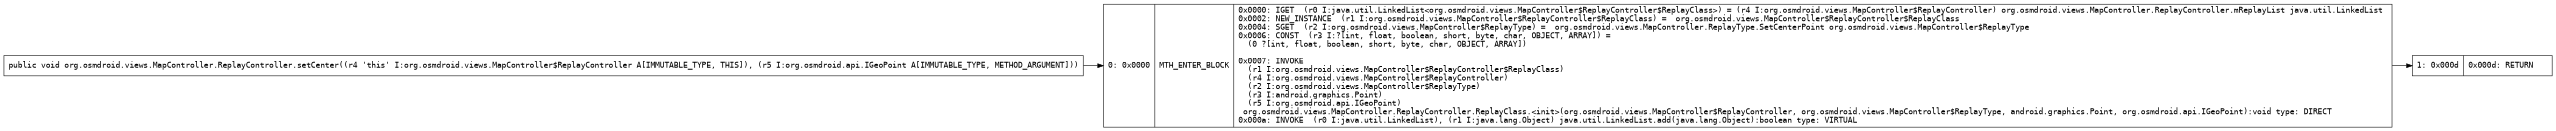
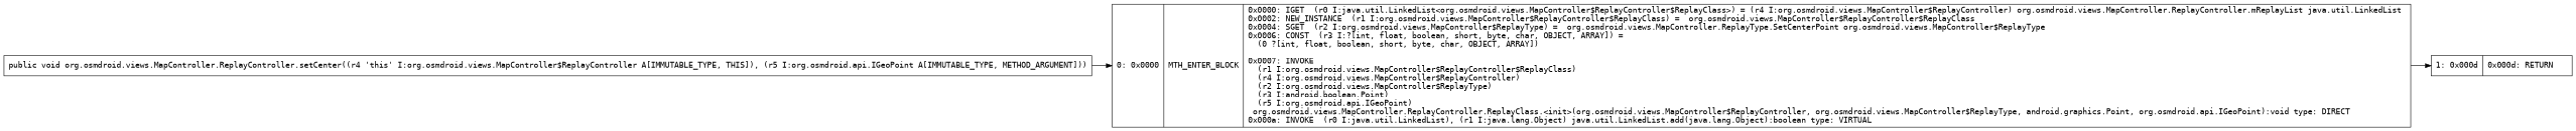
  digraph {
    rankdir=LR
    fontname="DejaVu Sans Mono"
    node [shape=record fontname="DejaVu Sans Mono"]
    edge [fontname="DejaVu Sans Mono"]
-   n1 [label="{0\:\ 0x0000|MTH_ENTER_BLOCK\l|0x0000: IGET  (r0 I:java.util.LinkedList\<org.osmdroid.views.MapController$ReplayController$ReplayClass\>) = (r4 I:org.osmdroid.views.MapController$ReplayController) org.osmdroid.views.MapController.ReplayController.mReplayList java.util.LinkedList \l0x0002: NEW_INSTANCE  (r1 I:org.osmdroid.views.MapController$ReplayController$ReplayClass) =  org.osmdroid.views.MapController$ReplayController$ReplayClass \l0x0004: SGET  (r2 I:org.osmdroid.views.MapController$ReplayType) =  org.osmdroid.views.MapController.ReplayType.SetCenterPoint org.osmdroid.views.MapController$ReplayType \l0x0006: CONST  (r3 I:?[int, float, boolean, short, byte, char, OBJECT, ARRAY]) = \l  (0 ?[int, float, boolean, short, byte, char, OBJECT, ARRAY])\l \l0x0007: INVOKE  \l  (r1 I:org.osmdroid.views.MapController$ReplayController$ReplayClass)\l  (r4 I:org.osmdroid.views.MapController$ReplayController)\l  (r2 I:org.osmdroid.views.MapController$ReplayType)\l  (r3 I:android.graphics.Point)\l  (r5 I:org.osmdroid.api.IGeoPoint)\l org.osmdroid.views.MapController.ReplayController.ReplayClass.\<init\>(org.osmdroid.views.MapController$ReplayController, org.osmdroid.views.MapController$ReplayType, android.graphics.Point, org.osmdroid.api.IGeoPoint):void type: DIRECT \l0x000a: INVOKE  (r0 I:java.util.LinkedList), (r1 I:java.lang.Object) java.util.LinkedList.add(java.lang.Object):boolean type: VIRTUAL \l}"]
+   n1 [label="{0\:\ 0x0000|MTH_ENTER_BLOCK\l|0x0000: IGET  (r0 I:java.util.LinkedList\<org.osmdroid.views.MapController$ReplayController$ReplayClass\>) = (r4 I:org.osmdroid.views.MapController$ReplayController) org.osmdroid.views.MapController.ReplayController.mReplayList java.util.LinkedList \l0x0002: NEW_INSTANCE  (r1 I:org.osmdroid.views.MapController$ReplayController$ReplayClass) =  org.osmdroid.views.MapController$ReplayController$ReplayClass \l0x0004: SGET  (r2 I:org.osmdroid.views.MapController$ReplayType) =  org.osmdroid.views.MapController.ReplayType.SetCenterPoint org.osmdroid.views.MapController$ReplayType \l0x0006: CONST  (r3 I:?[int, float, boolean, short, byte, char, OBJECT, ARRAY]) = \l  (0 ?[int, float, boolean, short, byte, char, OBJECT, ARRAY])\l \l0x0007: INVOKE  \l  (r1 I:org.osmdroid.views.MapController$ReplayController$ReplayClass)\l  (r4 I:org.osmdroid.views.MapController$ReplayController)\l  (r2 I:org.osmdroid.views.MapController$ReplayType)\l  (r3 I:android.boolean.Point)\l  (r5 I:org.osmdroid.api.IGeoPoint)\l org.osmdroid.views.MapController.ReplayController.ReplayClass.\<init\>(org.osmdroid.views.MapController$ReplayController, org.osmdroid.views.MapController$ReplayType, android.graphics.Point, org.osmdroid.api.IGeoPoint):void type: DIRECT \l0x000a: INVOKE  (r0 I:java.util.LinkedList), (r1 I:java.lang.Object) java.util.LinkedList.add(java.lang.Object):boolean type: VIRTUAL \l}"]
    n2 [label="{1\:\ 0x000d|0x000d: RETURN   \l}"]
    n3 [label="{public void org.osmdroid.views.MapController.ReplayController.setCenter((r4 'this' I:org.osmdroid.views.MapController$ReplayController A[IMMUTABLE_TYPE, THIS]), (r5 I:org.osmdroid.api.IGeoPoint A[IMMUTABLE_TYPE, METHOD_ARGUMENT])) }"]
    n1 -> n2
    n3 -> n1
  }
